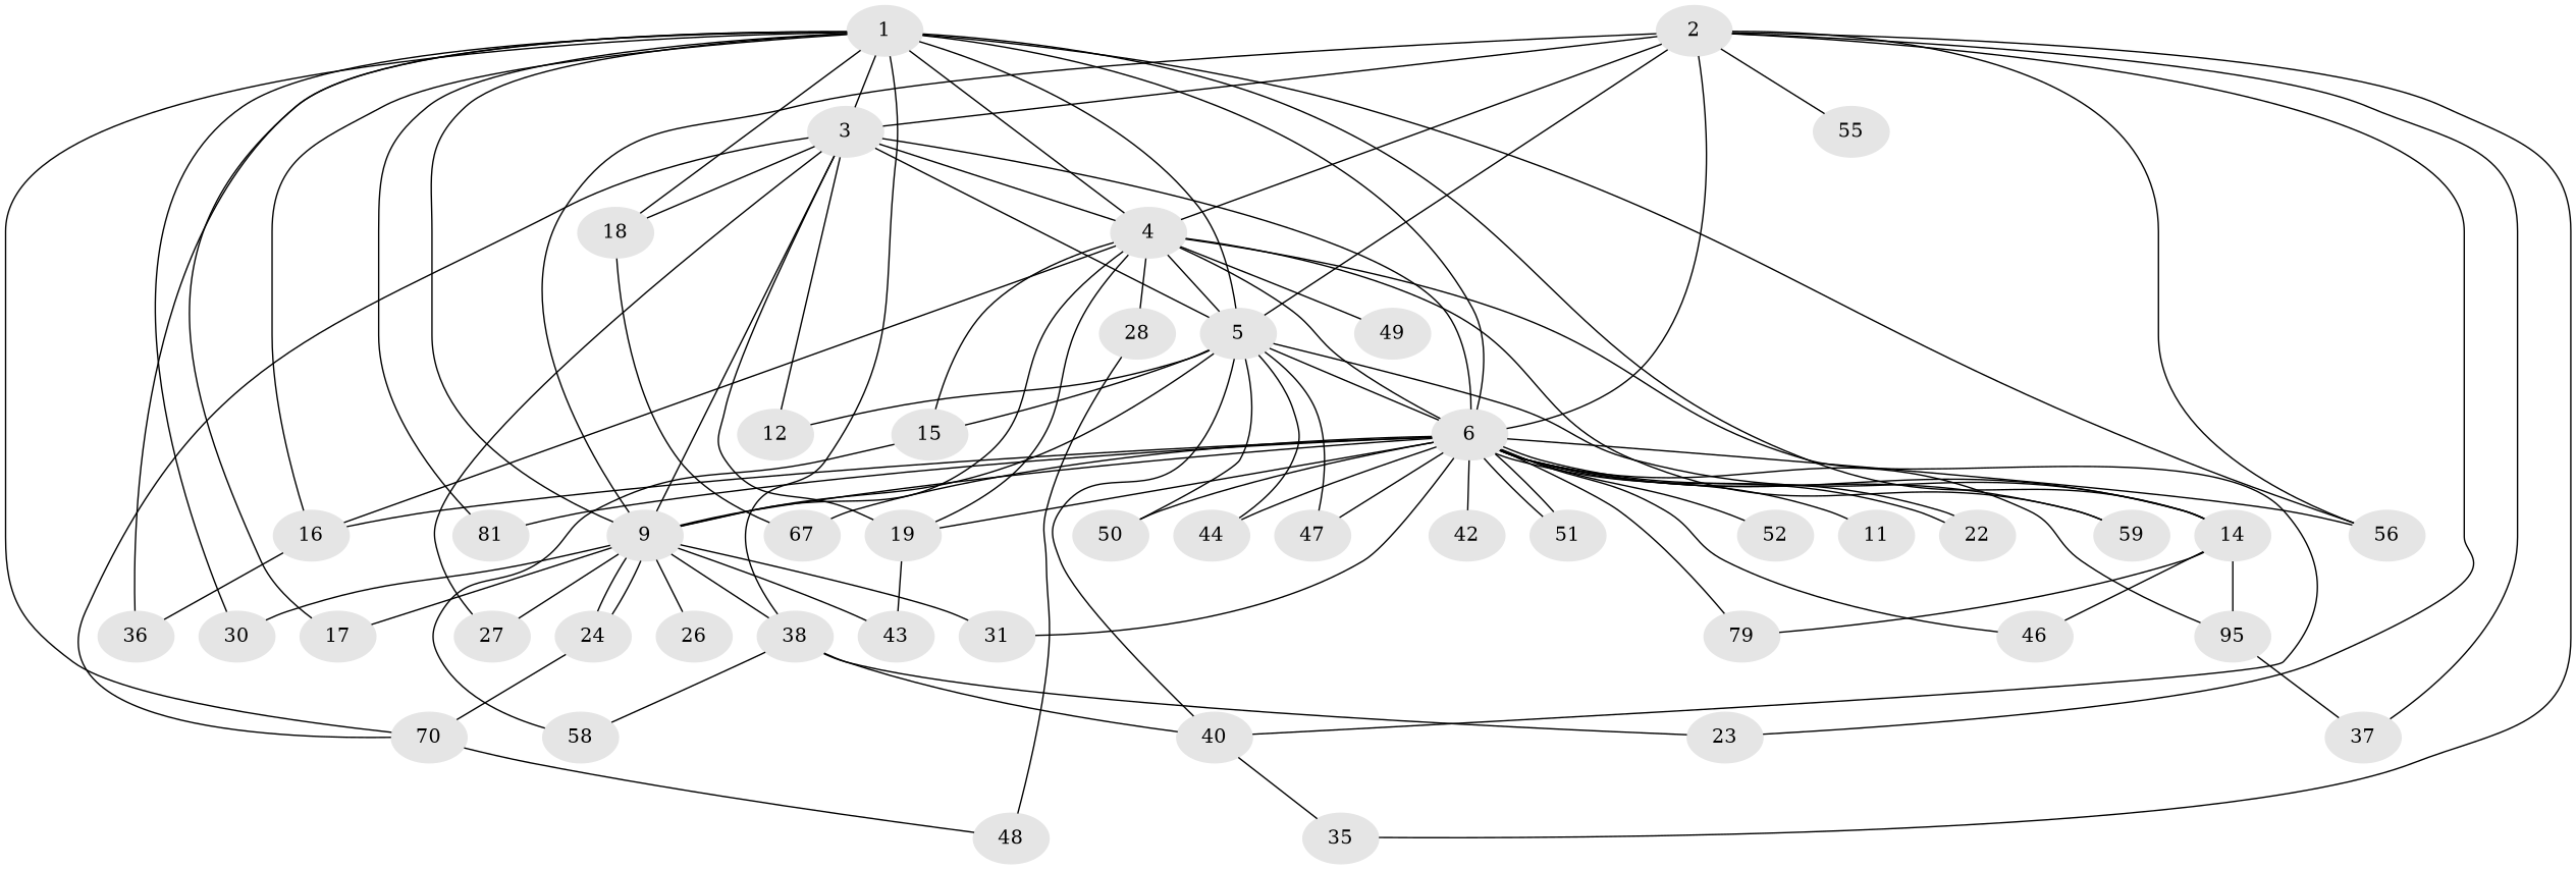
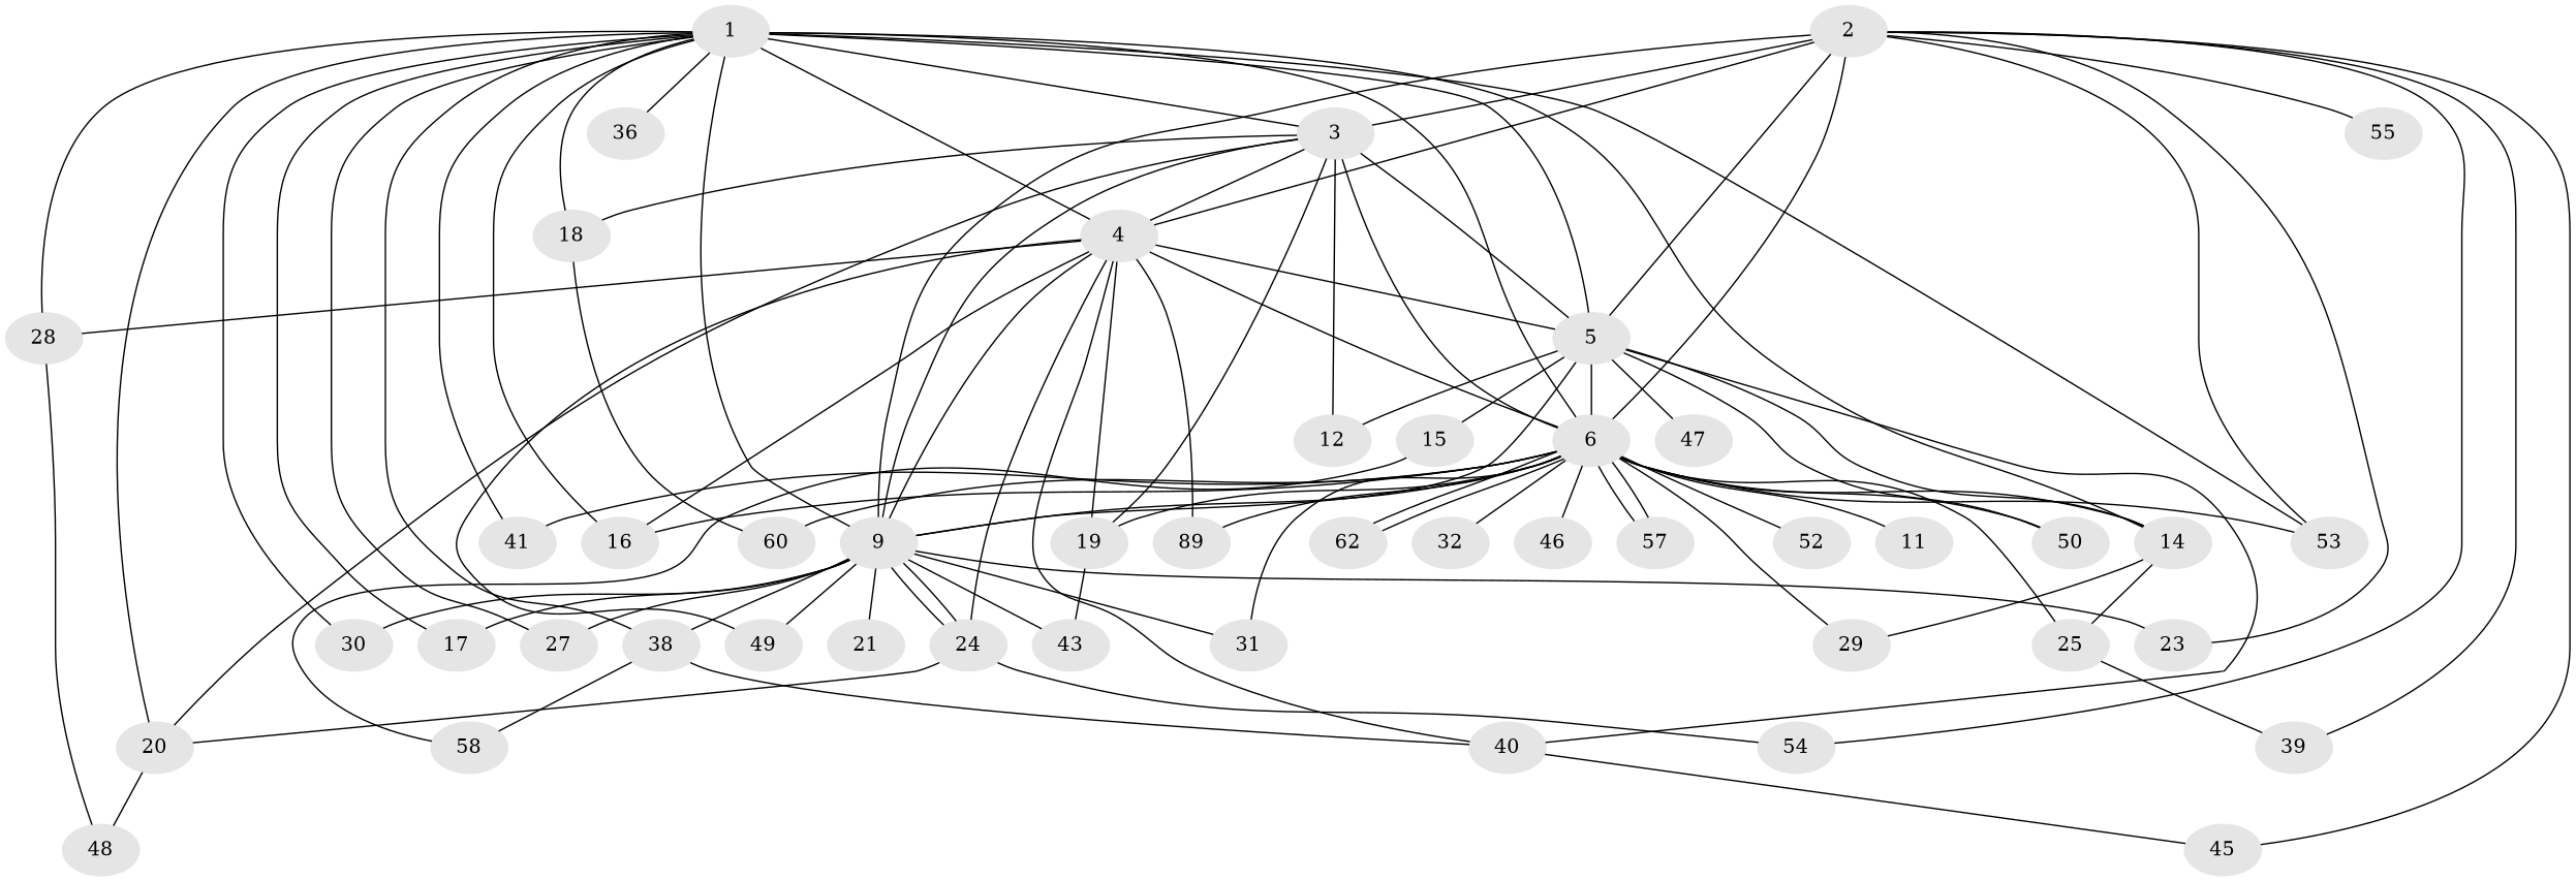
  graph {
    node [color=gray90 style=filled]
    1 [super="+10"]
    3 [super="+34"]
    4 [super="+33"]
    5 [super="+39"]
    6 [super="+8"]
    9 [super="+13"]
    14 [super="+56"]
    16 [super="+35"]
    17
    18
-   20 [super="+26" label=70]
+   20 [super="+26"]
    27
    28
    30
    36
    38
-   41 [label=81]
-   53 [label=56]
+   41
+   53
    2 [super="+7"]
    23
-   37
-   45 [label=35]
+   37 [label=39]
+   45
+   54
    55
    12
    19
    15
    40 [super="+42"]
    49
-   59
-   44
+   59 [label=89]
    47
    50
    11 [super="+57"]
-   22
-   25 [label=95]
-   29 [label=79]
+   22 [label=62]
+   25
+   29
    31
-   32 [label=42]
+   32
    46
-   51
+   51 [label=57]
    52
-   60 [label=67]
-   21 [label=26]
+   60
+   21
    24
    43
    48
    58
    1 -- 3 [weight=2]
    1 -- 4 [weight=2]
    1 -- 5 [weight=2]
    1 -- 6 [weight=4]
    1 -- 9 [weight=2]
    1 -- 14
    1 -- 16
    1 -- 17
    1 -- 18
    1 -- 20
-   3 -- 27
+   1 -- 27
+   1 -- 28
    1 -- 30
    1 -- 36
    1 -- 38
    1 -- 41
    1 -- 53
    3 -- 4
    3 -- 5
    3 -- 6 [weight=3]
    3 -- 9
    3 -- 18
    3 -- 20
    3 -- 12
    3 -- 19
    4 -- 5
    4 -- 6 [weight=2]
    4 -- 9
    4 -- 16
    4 -- 28
    4 -- 19
-   4 -- 15
+   4 -- 24
    4 -- 40
    4 -- 49
    4 -- 59
    5 -- 6 [weight=2]
    5 -- 9
    5 -- 14
    5 -- 12
    5 -- 15
    5 -- 40
-   5 -- 44
    5 -- 47
    5 -- 50
    6 -- 9 [weight=2]
    6 -- 14
    6 -- 16
    6 -- 41
    6 -- 53
    6 -- 19
    6 -- 59
-   6 -- 44
-   6 -- 47
    6 -- 50
    6 -- 11 [weight=2]
    6 -- 22
    6 -- 22
    6 -- 25
    6 -- 29
    6 -- 31
    6 -- 32 [weight=2]
    6 -- 46
    6 -- 51
    6 -- 51
    6 -- 52 [weight=2]
    6 -- 60
    9 -- 17
    9 -- 27
    9 -- 30
    9 -- 38
-   38 -- 23
+   9 -- 23
+   9 -- 49
    9 -- 31
    9 -- 21
    9 -- 24
    9 -- 24
    9 -- 43
    14 -- 25
    14 -- 29
-   14 -- 46
-   16 -- 36
    18 -- 60
    20 -- 48
    28 -- 48
    38 -- 40
    38 -- 58
    2 -- 3 [weight=2]
    2 -- 4 [weight=2]
    2 -- 5 [weight=2]
    2 -- 6 [weight=4]
    2 -- 9 [weight=3]
    2 -- 53
    2 -- 23
    2 -- 37
    2 -- 45
+   2 -- 54
    2 -- 55
    19 -- 43
    15 -- 58
    40 -- 45
    25 -- 37
    24 -- 20
+   24 -- 54
  }
